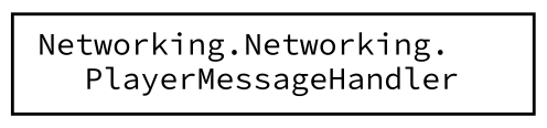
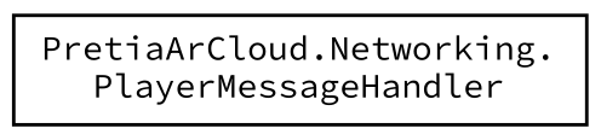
  digraph {
    rankdir=TB
    fontname="Source Code Pro"
-   n1 [color=black fillcolor=white fontname="Source Code Pro" fontsize=10 height=0.2 label="Networking.Networking.\lPlayerMessageHandler" shape=record style=filled width=0.4]
+   n1 [color=black fillcolor=white fontname="Source Code Pro" fontsize=10 height=0.2 label="PretiaArCloud.Networking.\lPlayerMessageHandler" shape=record style=filled width=0.4]
  }
